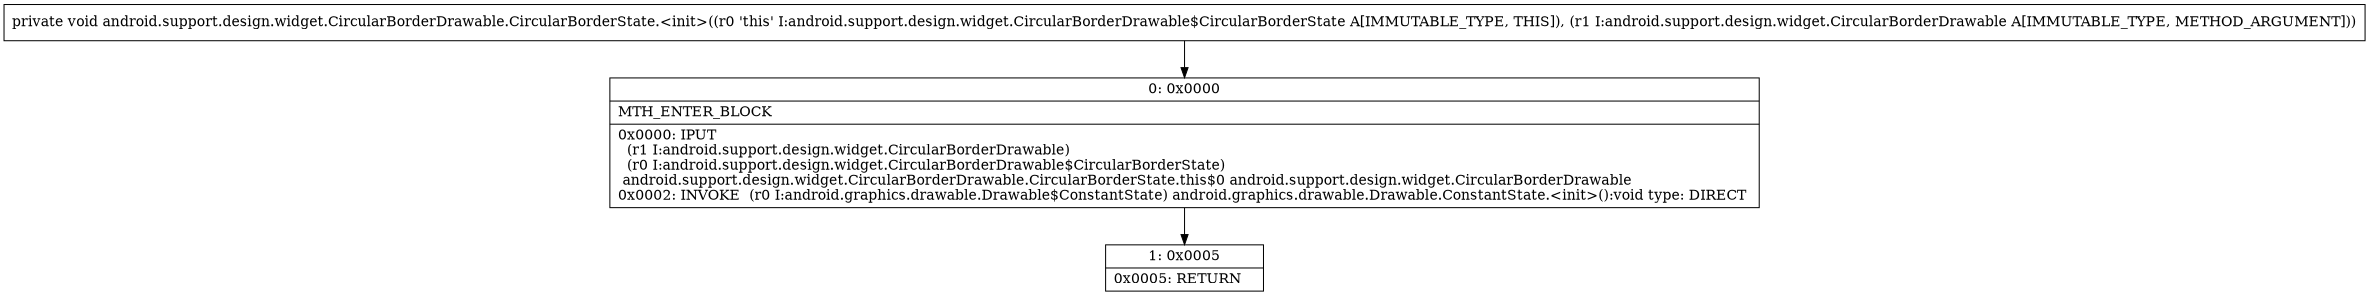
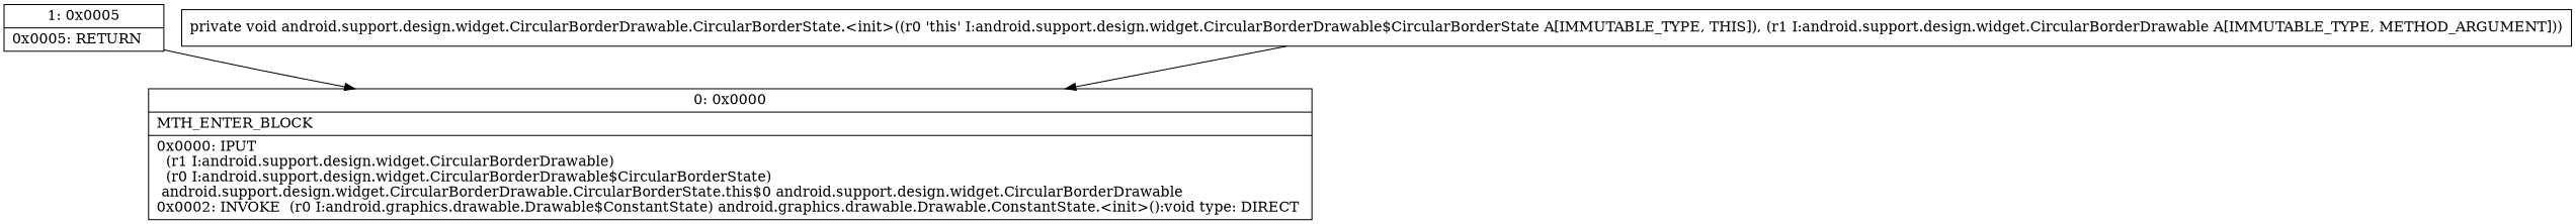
  digraph {
    node [shape=record]
    n1 [label="{0\:\ 0x0000|MTH_ENTER_BLOCK\l|0x0000: IPUT  \l  (r1 I:android.support.design.widget.CircularBorderDrawable)\l  (r0 I:android.support.design.widget.CircularBorderDrawable$CircularBorderState)\l android.support.design.widget.CircularBorderDrawable.CircularBorderState.this$0 android.support.design.widget.CircularBorderDrawable \l0x0002: INVOKE  (r0 I:android.graphics.drawable.Drawable$ConstantState) android.graphics.drawable.Drawable.ConstantState.\<init\>():void type: DIRECT \l}"]
    n2 [label="{1\:\ 0x0005|0x0005: RETURN   \l}"]
    n3 [label="{private void android.support.design.widget.CircularBorderDrawable.CircularBorderState.\<init\>((r0 'this' I:android.support.design.widget.CircularBorderDrawable$CircularBorderState A[IMMUTABLE_TYPE, THIS]), (r1 I:android.support.design.widget.CircularBorderDrawable A[IMMUTABLE_TYPE, METHOD_ARGUMENT])) }"]
-   n1 -> n2
+   n2 -> n1
    n3 -> n1
  }
